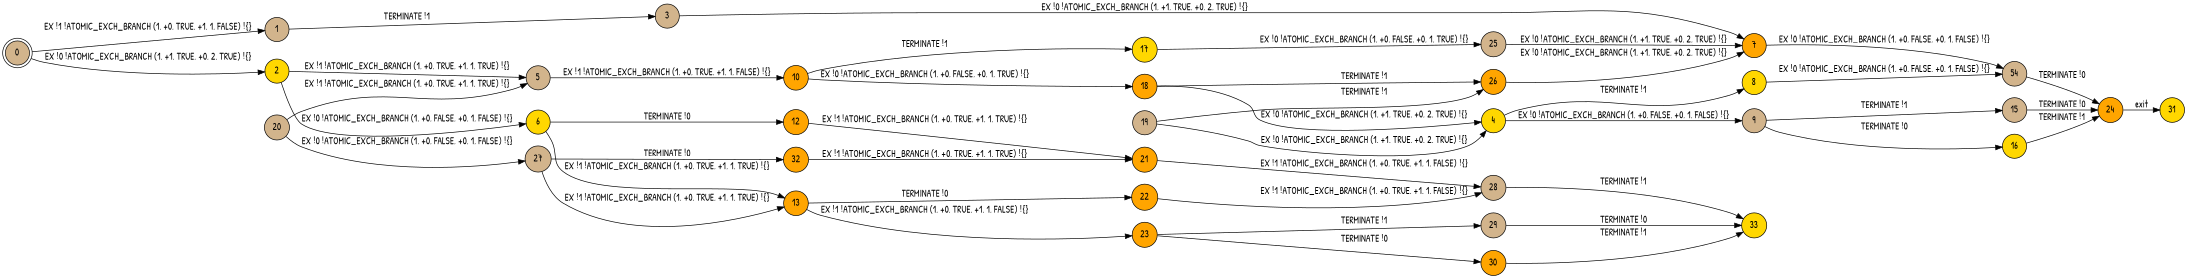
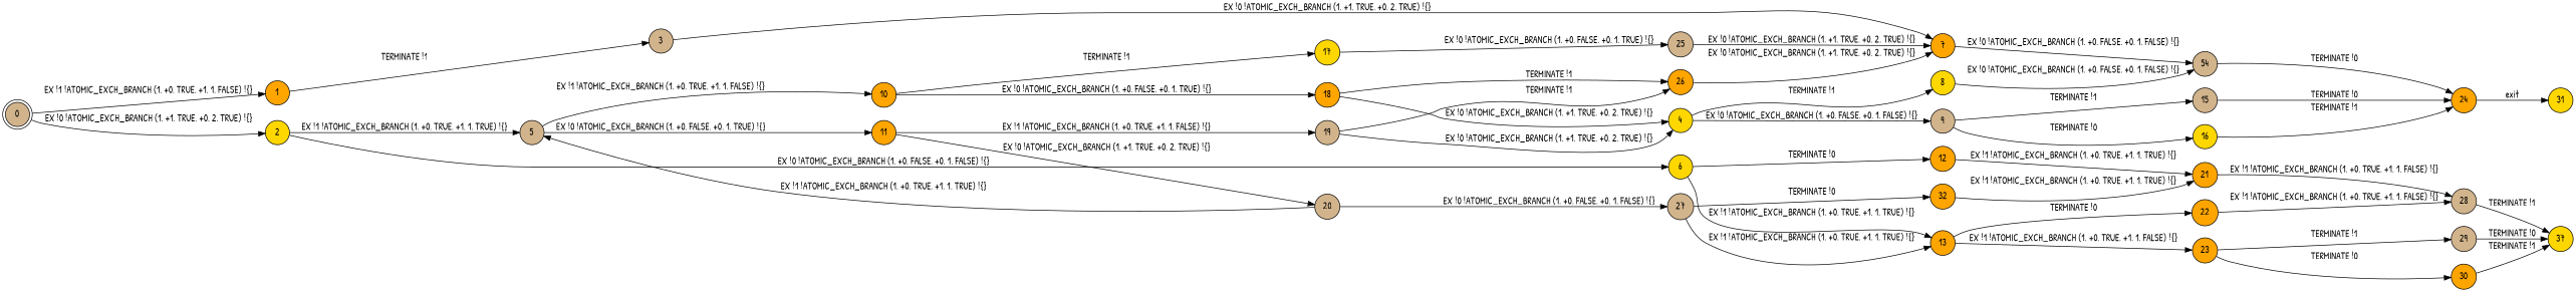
  digraph {
    fontname="Patrick Hand"
    rankdir=LR
    node [fillcolor=orange fontname="Patrick Hand" shape=circle style=filled]
    edge [fontname="Patrick Hand"]
    0 [fillcolor=tan peripheries=2]
-   1 [fillcolor=tan]
+   1
    2 [fillcolor=gold]
    3 [fillcolor=tan]
    5 [fillcolor=tan]
    6 [fillcolor=gold]
    7
    4 [fillcolor=gold]
    8 [fillcolor=gold]
    9 [fillcolor=tan]
    10
+   11
    12
    13
    n15 [fillcolor=tan label=54]
    15 [fillcolor=tan]
    16 [fillcolor=gold]
    17 [fillcolor=gold]
    18
    19 [fillcolor=tan]
    20 [fillcolor=tan]
    21
    22
    23
    24
    25 [fillcolor=tan]
    26
    27 [fillcolor=tan]
    28 [fillcolor=tan]
    29 [fillcolor=tan]
    30
    31 [fillcolor=gold]
    32
-   33 [fillcolor=gold]
+   33 [fillcolor=gold label=37]
    0 -> 1 [label="EX !1 !ATOMIC_EXCH_BRANCH (1, +0, TRUE, +1, 1, FALSE) !{}"]
    0 -> 2 [label="EX !0 !ATOMIC_EXCH_BRANCH (1, +1, TRUE, +0, 2, TRUE) !{}"]
    1 -> 3 [label="TERMINATE !1"]
    2 -> 5 [label="EX !1 !ATOMIC_EXCH_BRANCH (1, +0, TRUE, +1, 1, TRUE) !{}"]
    2 -> 6 [label="EX !0 !ATOMIC_EXCH_BRANCH (1, +0, FALSE, +0, 1, FALSE) !{}"]
    3 -> 7 [label="EX !0 !ATOMIC_EXCH_BRANCH (1, +1, TRUE, +0, 2, TRUE) !{}"]
    5 -> 10 [label="EX !1 !ATOMIC_EXCH_BRANCH (1, +0, TRUE, +1, 1, FALSE) !{}"]
+   5 -> 11 [label="EX !0 !ATOMIC_EXCH_BRANCH (1, +0, FALSE, +0, 1, TRUE) !{}"]
    6 -> 12 [label="TERMINATE !0"]
    6 -> 13 [label="EX !1 !ATOMIC_EXCH_BRANCH (1, +0, TRUE, +1, 1, TRUE) !{}"]
    7 -> n15 [label="EX !0 !ATOMIC_EXCH_BRANCH (1, +0, FALSE, +0, 1, FALSE) !{}"]
    4 -> 8 [label="TERMINATE !1"]
    4 -> 9 [label="EX !0 !ATOMIC_EXCH_BRANCH (1, +0, FALSE, +0, 1, FALSE) !{}"]
    8 -> n15 [label="EX !0 !ATOMIC_EXCH_BRANCH (1, +0, FALSE, +0, 1, FALSE) !{}"]
    9 -> 15 [label="TERMINATE !1"]
    9 -> 16 [label="TERMINATE !0"]
    10 -> 17 [label="TERMINATE !1"]
    10 -> 18 [label="EX !0 !ATOMIC_EXCH_BRANCH (1, +0, FALSE, +0, 1, TRUE) !{}"]
+   11 -> 19 [label="EX !1 !ATOMIC_EXCH_BRANCH (1, +0, TRUE, +1, 1, FALSE) !{}"]
+   11 -> 20 [label="EX !0 !ATOMIC_EXCH_BRANCH (1, +1, TRUE, +0, 2, TRUE) !{}"]
    12 -> 21 [label="EX !1 !ATOMIC_EXCH_BRANCH (1, +0, TRUE, +1, 1, TRUE) !{}"]
    13 -> 22 [label="TERMINATE !0"]
    13 -> 23 [label="EX !1 !ATOMIC_EXCH_BRANCH (1, +0, TRUE, +1, 1, FALSE) !{}"]
    n15 -> 24 [label="TERMINATE !0"]
    15 -> 24 [label="TERMINATE !0"]
    16 -> 24 [label="TERMINATE !1"]
    17 -> 25 [label="EX !0 !ATOMIC_EXCH_BRANCH (1, +0, FALSE, +0, 1, TRUE) !{}"]
    18 -> 4 [label="EX !0 !ATOMIC_EXCH_BRANCH (1, +1, TRUE, +0, 2, TRUE) !{}"]
    18 -> 26 [label="TERMINATE !1"]
    19 -> 4 [label="EX !0 !ATOMIC_EXCH_BRANCH (1, +1, TRUE, +0, 2, TRUE) !{}"]
    19 -> 26 [label="TERMINATE !1"]
    20 -> 5 [label="EX !1 !ATOMIC_EXCH_BRANCH (1, +0, TRUE, +1, 1, TRUE) !{}"]
    20 -> 27 [label="EX !0 !ATOMIC_EXCH_BRANCH (1, +0, FALSE, +0, 1, FALSE) !{}"]
    21 -> 28 [label="EX !1 !ATOMIC_EXCH_BRANCH (1, +0, TRUE, +1, 1, FALSE) !{}"]
    22 -> 28 [label="EX !1 !ATOMIC_EXCH_BRANCH (1, +0, TRUE, +1, 1, FALSE) !{}"]
    23 -> 29 [label="TERMINATE !1"]
    23 -> 30 [label="TERMINATE !0"]
    24 -> 31 [label=exit]
    25 -> 7 [label="EX !0 !ATOMIC_EXCH_BRANCH (1, +1, TRUE, +0, 2, TRUE) !{}"]
    26 -> 7 [label="EX !0 !ATOMIC_EXCH_BRANCH (1, +1, TRUE, +0, 2, TRUE) !{}"]
    27 -> 13 [label="EX !1 !ATOMIC_EXCH_BRANCH (1, +0, TRUE, +1, 1, TRUE) !{}"]
    27 -> 32 [label="TERMINATE !0"]
    28 -> 33 [label="TERMINATE !1"]
    29 -> 33 [label="TERMINATE !0"]
    30 -> 33 [label="TERMINATE !1"]
    32 -> 21 [label="EX !1 !ATOMIC_EXCH_BRANCH (1, +0, TRUE, +1, 1, TRUE) !{}"]
  }
